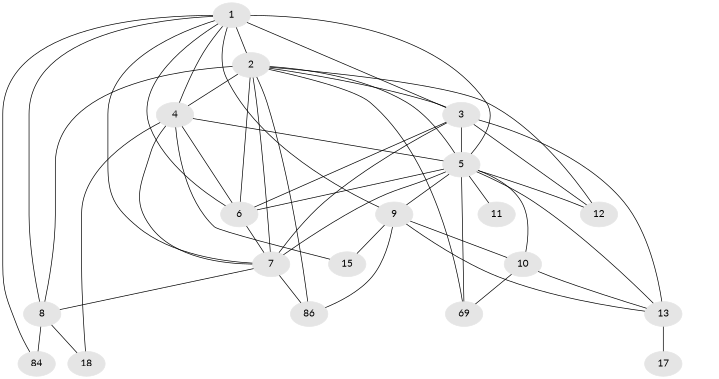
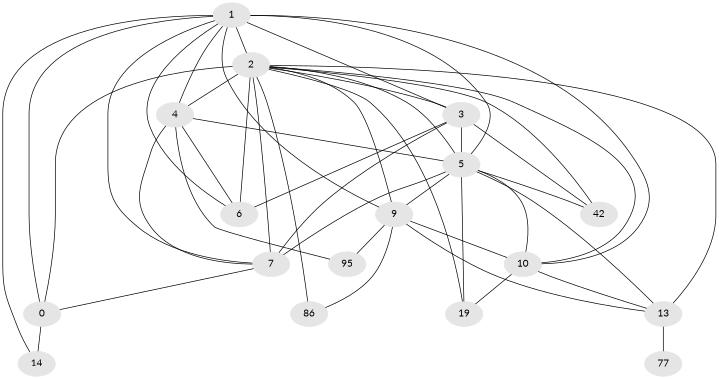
  graph {
    fontname=Lato
    node [color=gray90 fontname=Lato style=filled]
    edge [fontname=Lato weight=1.0]
    1
    2
    3
    4
    5
    6
    7
-   8
+   8 [label=0]
    9
    10
-   14 [label=84]
-   12
+   14
+   12 [label=42]
    13
    n14 [label=86]
-   19 [label=69]
-   15
-   18
-   11
-   17
+   19
+   15 [label=95]
+   17 [label=77]
    1 -- 2 [weight=4.0]
    1 -- 3
    1 -- 4
    1 -- 5
    1 -- 6 [weight=2.0]
    1 -- 7
    1 -- 8
    1 -- 9
+   1 -- 10
    1 -- 14
    2 -- 3 [weight=3.0]
    2 -- 4 [weight=4.0]
    2 -- 5 [weight=4.0]
    2 -- 6 [weight=18.0]
    2 -- 7 [weight=5.0]
    2 -- 8 [weight=2.0]
+   2 -- 9 [weight=2.0]
+   2 -- 10
    2 -- 12 [weight=2.0]
-   3 -- 13 [weight=7.0]
+   2 -- 13 [weight=7.0]
    2 -- n14
    2 -- 19
    3 -- 5 [weight=2.0]
    3 -- 6 [weight=3.0]
    3 -- 7
    3 -- 12
    4 -- 5 [weight=2.0]
    4 -- 6 [weight=4.0]
    4 -- 7
    4 -- 15
-   4 -- 18
-   5 -- 6 [weight=2.0]
    5 -- 7
    5 -- 9
    5 -- 10
    5 -- 12
    5 -- 13 [weight=2.0]
    5 -- 19
-   5 -- 11
-   6 -- 7 [weight=2.0]
    7 -- 8
-   7 -- n14
    8 -- 14 [weight=3.0]
-   8 -- 18
    9 -- 10
    9 -- 13
    9 -- n14
    9 -- 15
    10 -- 13
    10 -- 19
    13 -- 17
  }
